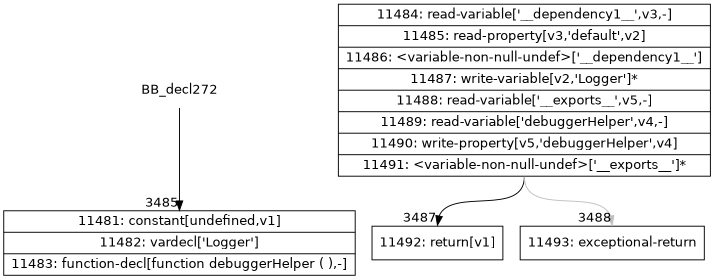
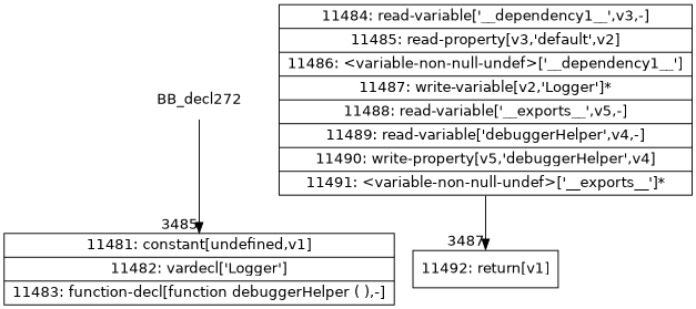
  digraph {
    fontname="DejaVu Sans"
    rankdir=TD
    node [fontname="DejaVu Sans" shape=record]
    edge [fontname="DejaVu Sans" headport=n tailport=s]
    n1 [label=BB_decl272 shape=none]
    n2 [label="{11481: constant[undefined,v1]|11482: vardecl['Logger']|11483: function-decl[function debuggerHelper ( ),-]}"]
    n3 [label="{11484: read-variable['__dependency1__',v3,-]|11485: read-property[v3,'default',v2]|11486: \<variable-non-null-undef\>['__dependency1__']|11487: write-variable[v2,'Logger']*|11488: read-variable['__exports__',v5,-]|11489: read-variable['debuggerHelper',v4,-]|11490: write-property[v5,'debuggerHelper',v4]|11491: \<variable-non-null-undef\>['__exports__']*}"]
    n4 [label="{11492: return[v1]}"]
-   n5 [label="{11493: exceptional-return}"]
    n1 -> n2 [headlabel="    3485"]
    n3 -> n4 [headlabel="      3487"]
-   n3 -> n5 [color=gray headlabel="      3488"]
  }
